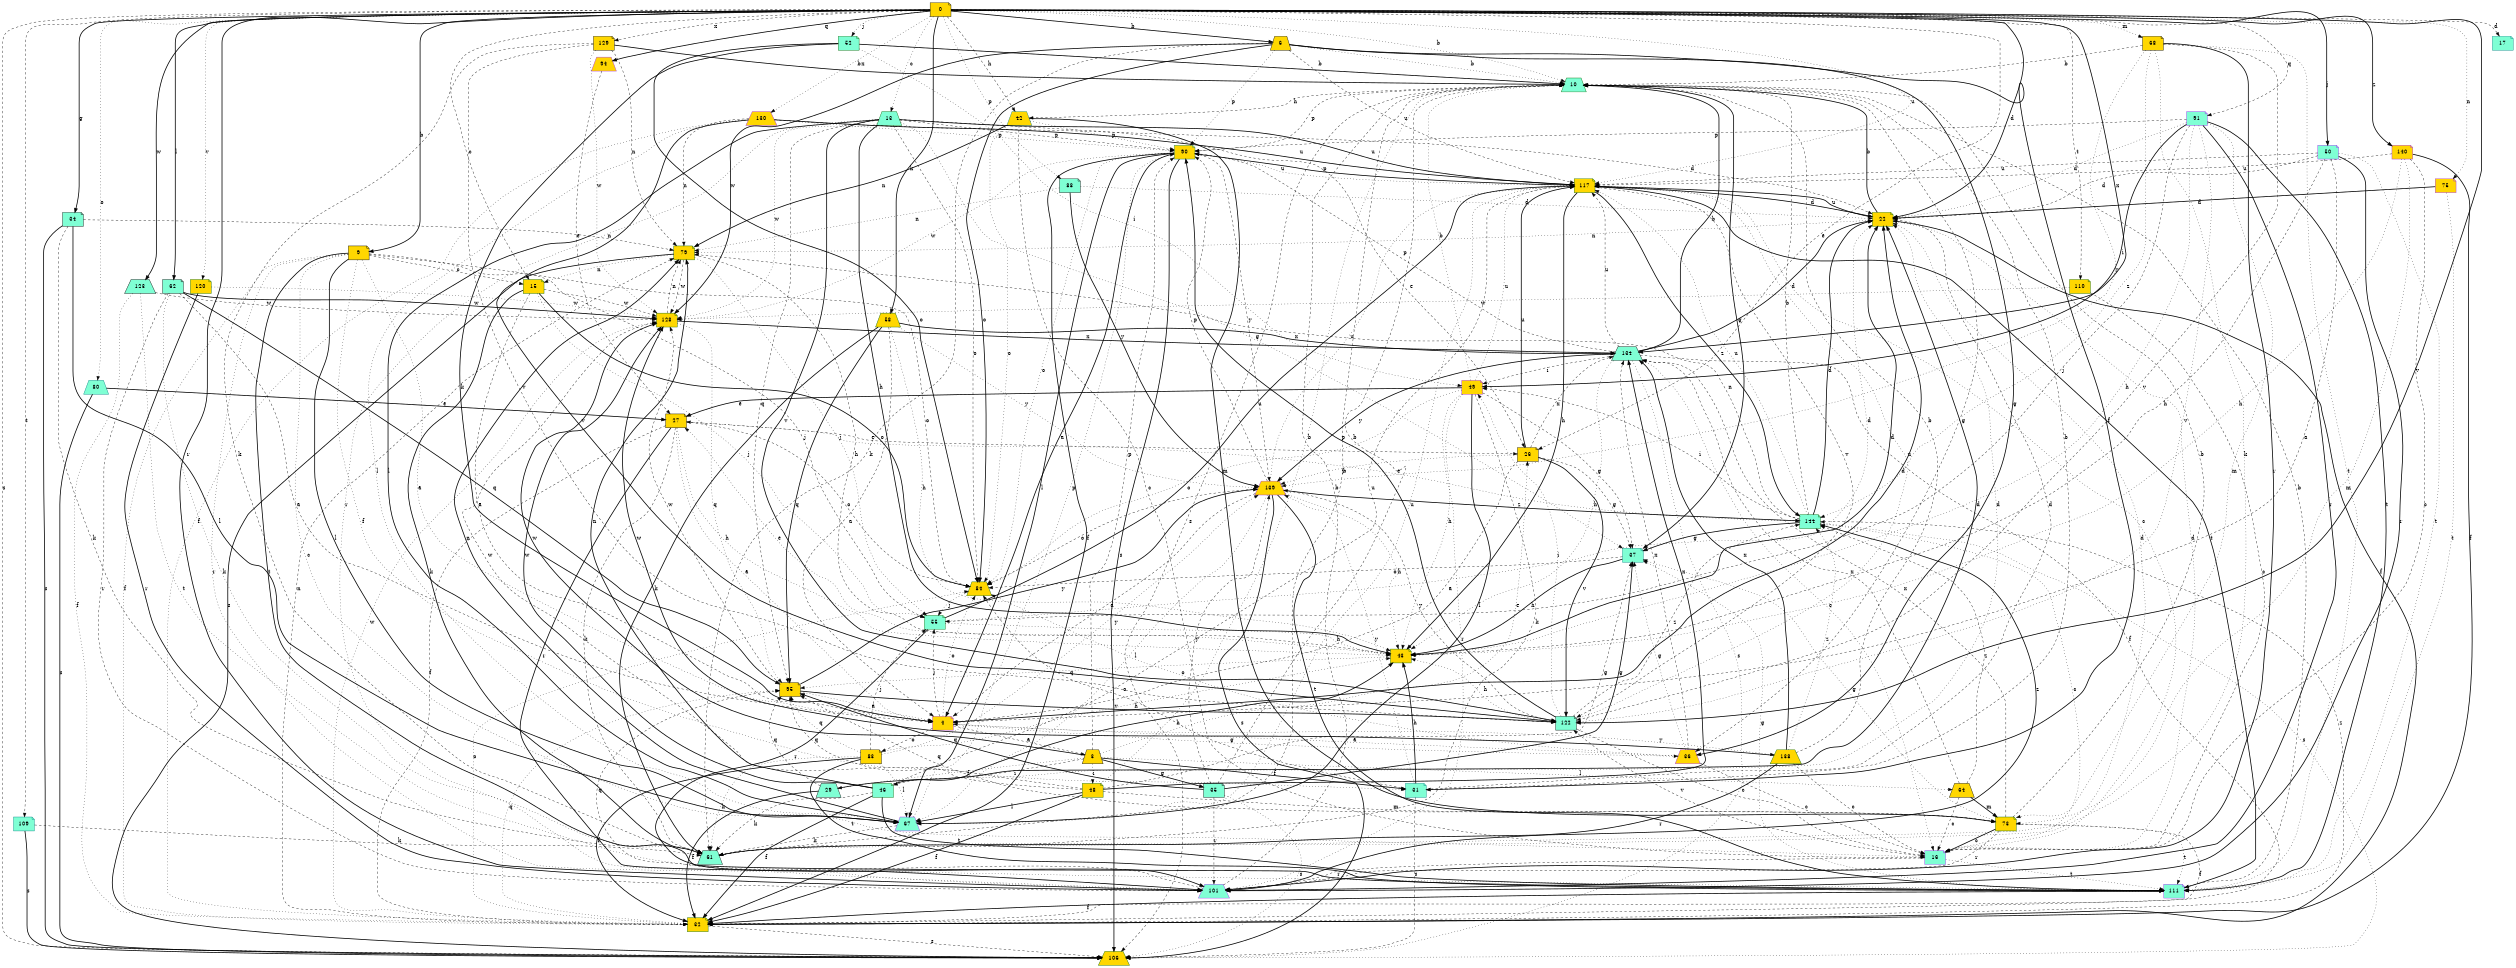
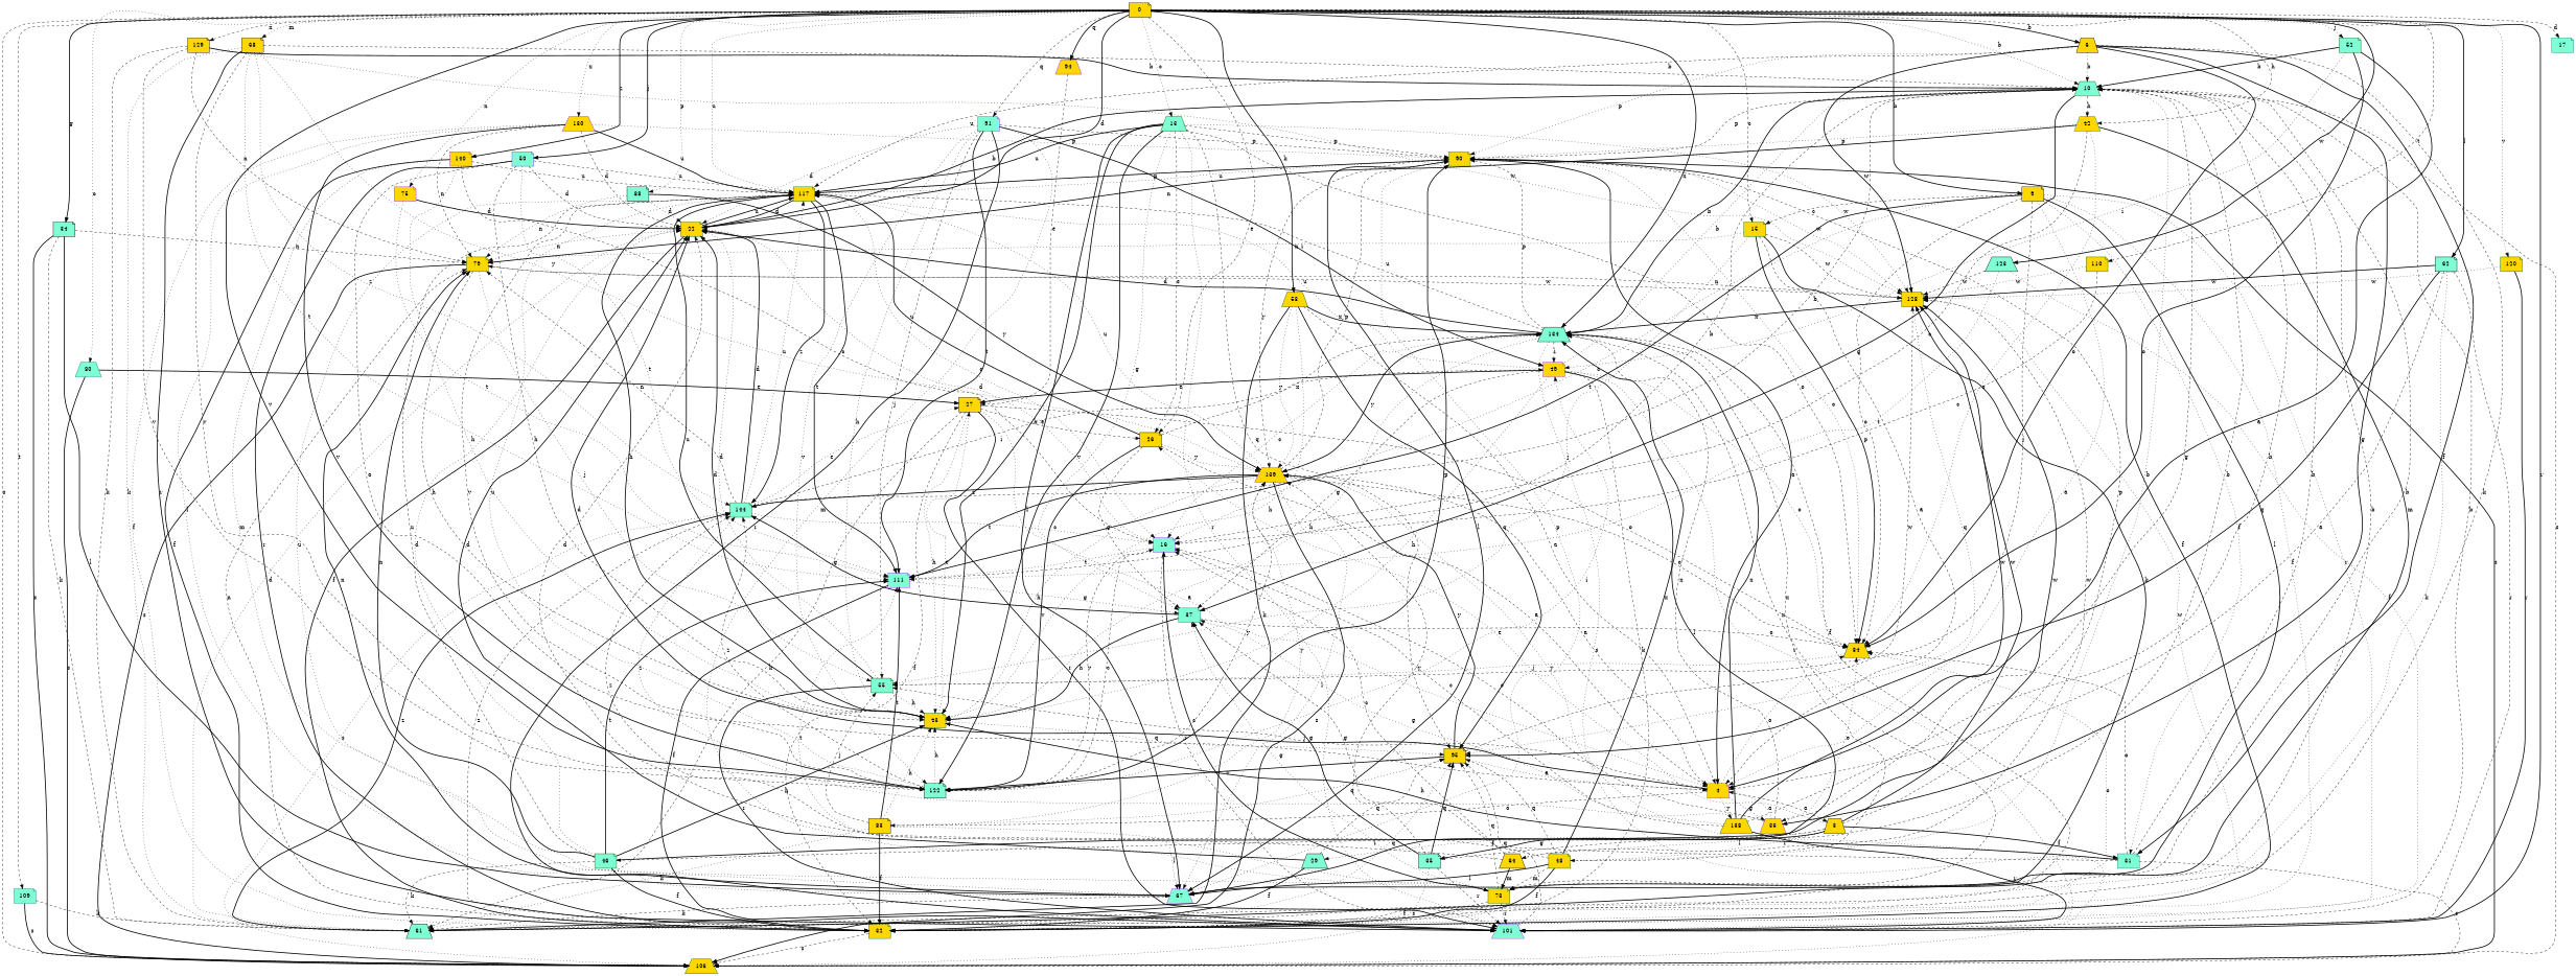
  strict digraph {
    node [color=darkgreen fillcolor=gold shape=note style=filled]
    edge [style=dashed]
    0 [color=black]
    6 [color=black shape=trapezium]
    9 [color=black]
    10 [fillcolor=aquamarine shape=trapezium]
    13 [fillcolor=aquamarine shape=trapezium]
    15
    17 [color=teal fillcolor=aquamarine]
    22
    26 [color=black]
    34 [color=black fillcolor=aquamarine]
    42 [color=teal shape=trapezium]
    50 [color=purple fillcolor=aquamarine]
    52 [fillcolor=aquamarine]
    58 [shape=trapezium]
    62 [color=black fillcolor=aquamarine]
    68 [color=black]
    75 [color=purple]
    80 [color=teal fillcolor=aquamarine shape=trapezium]
    88 [color=black fillcolor=aquamarine]
    91 [color=purple fillcolor=aquamarine]
    94 [color=purple shape=trapezium]
    101 [color=purple fillcolor=aquamarine shape=trapezium]
    106 [shape=trapezium]
    109 [color=teal fillcolor=aquamarine]
    110
    117
    120
    122 [color=black fillcolor=aquamarine]
    123 [color=black fillcolor=aquamarine shape=trapezium]
    129 [color=black]
    130 [color=purple shape=trapezium]
    134 [color=black fillcolor=aquamarine shape=trapezium]
    140 [color=purple]
    31 [color=teal fillcolor=aquamarine]
    90 [color=teal]
    128
    36 [color=purple shape=trapezium]
    84 [shape=trapezium]
    61 [color=black fillcolor=aquamarine shape=trapezium]
    4 [color=purple]
    55 [fillcolor=aquamarine]
    16 [color=purple fillcolor=aquamarine]
    32
    67 [color=purple fillcolor=aquamarine shape=trapezium]
    111 [color=purple fillcolor=aquamarine]
    37 [color=teal fillcolor=aquamarine]
    43
    95 [color=black]
    79
    139 [color=purple shape=trapezium]
    73
    49 [color=purple]
    144 [fillcolor=aquamarine]
    27 [color=black]
    3 [color=black shape=trapezium]
    29 [color=black fillcolor=aquamarine shape=trapezium]
    35 [color=black fillcolor=aquamarine]
    46 [fillcolor=aquamarine]
    48
    64 [color=black shape=trapezium]
    83 [color=black]
    138 [shape=trapezium]
    0 -> 6 [label=b style=bold]
    0 -> 9 [label=b style=bold]
    0 -> 10 [label=b style=dotted]
    0 -> 13 [label=c style=dotted]
    0 -> 15 [label=c]
    0 -> 17 [label=d]
    0 -> 22 [label=d style=bold]
    0 -> 26 [label=e]
    0 -> 34 [label=g style=bold]
    0 -> 42 [label=h]
    0 -> 50 [label=j style=bold]
    0 -> 52 [label=j style=dotted]
    0 -> 58 [label=k style=bold]
    0 -> 62 [label=l style=bold]
    0 -> 68 [label=m style=dotted]
    0 -> 75 [label=n style=dotted]
    0 -> 80 [label=o style=dotted]
    0 -> 88 [label=p style=dotted]
    0 -> 91 [label=q]
    0 -> 94 [label=q style=bold]
    0 -> 101 [label=r style=bold]
    0 -> 106 [label=s]
    0 -> 109 [label=t]
    0 -> 110 [label=t]
    0 -> 117 [label=u style=dotted]
    0 -> 120 [label=v style=dotted]
    0 -> 122 [label=v style=bold]
    0 -> 123 [label=w style=bold]
    0 -> 129 [label=x]
    0 -> 130 [label=x style=dotted]
    0 -> 134 [label=x style=bold]
    0 -> 140 [label=z style=bold]
    6 -> 10 [label=b style=dotted]
    6 -> 117 [label=u]
    6 -> 31 [label=f style=bold]
    6 -> 90 [label=p style=dotted]
    6 -> 128 [label=w style=bold]
    6 -> 36 [label=g style=bold]
    6 -> 84 [label=o style=bold]
    6 -> 61 [label=k]
    9 -> 15 [label=c]
    9 -> 101 [label=r style=dotted]
    9 -> 31 [label=f style=dotted]
    9 -> 84 [label=o]
    9 -> 4 [label=a style=dotted]
    9 -> 55 [label=j]
    9 -> 16 [label=c style=dotted]
    9 -> 32 [label=f style=dotted]
    9 -> 67 [label=l style=bold]
    9 -> 111 [label=t style=bold]
    10 -> 42 [label=h]
    10 -> 106 [label=s]
    10 -> 90 [label=p]
    10 -> 36 [label=g]
    10 -> 37 [label=g style=bold]
    13 -> 26 [label=e]
    13 -> 101 [label=r style=dotted]
    13 -> 117 [label=u style=bold]
    13 -> 122 [label=v style=bold]
    13 -> 90 [label=p]
    13 -> 128 [label=w style=dotted]
    13 -> 84 [label=o]
    13 -> 67 [label=l style=bold]
    13 -> 37 [label=g style=dotted]
    13 -> 43 [label=h style=bold]
    13 -> 95 [label=q]
    15 -> 128 [label=w]
-   15 -> 84 [label=o style=bold]
+   15 -> 84 [label=p style=bold]
    15 -> 61 [label=k style=bold]
    15 -> 4 [label=a]
    15 -> 55 [label=j style=dotted]
-   79 -> 15 [label=n style=dotted]
+   15 -> 79 [label=n style=dotted]
    22 -> 10 [label=b style=bold]
    22 -> 117 [label=u style=bold]
    22 -> 32 [label=f style=bold]
    22 -> 79 [label=n style=dotted]
    26 -> 117 [label=u style=bold]
    26 -> 122 [label=v style=bold]
    26 -> 134 [label=x]
    26 -> 4 [label=a]
    26 -> 37 [label=g]
    26 -> 139 [label=y style=dotted]
    34 -> 106 [label=s style=bold]
    34 -> 61 [label=k]
    34 -> 67 [label=l style=bold]
    34 -> 79 [label=n]
    42 -> 90 [label=p style=dotted]
    42 -> 84 [label=o style=dotted]
    42 -> 16 [label=c]
    42 -> 79 [label=n style=bold]
    42 -> 73 [label=m style=bold]
    50 -> 22 [label=d]
    50 -> 101 [label=r style=bold]
    50 -> 117 [label=u]
    50 -> 4 [label=a]
    50 -> 111 [label=t style=dotted]
    50 -> 43 [label=h]
    52 -> 10 [label=b style=bold]
    52 -> 84 [label=o style=bold]
-   52 -> 4 [label=k style=bold]
+   52 -> 4 [label=a style=bold]
    52 -> 49 [label=i style=dotted]
    58 -> 134 [label=x style=bold]
    58 -> 61 [label=k style=bold]
    58 -> 4 [label=a]
    58 -> 43 [label=h style=dotted]
    58 -> 95 [label=q style=bold]
    58 -> 139 [label=y style=dotted]
    62 -> 101 [label=r]
    62 -> 128 [label=w style=bold]
    62 -> 61 [label=k style=dotted]
    62 -> 4 [label=a]
    62 -> 95 [label=q style=bold]
    68 -> 10 [label=b]
    68 -> 101 [label=r style=bold]
    68 -> 122 [label=v]
    68 -> 61 [label=k style=dotted]
    68 -> 111 [label=t style=dotted]
    68 -> 139 [label=y style=dotted]
    68 -> 144 [label=z style=dotted]
    75 -> 22 [label=d style=bold]
    75 -> 111 [label=t style=dotted]
    80 -> 106 [label=s style=bold]
    80 -> 27 [label=e style=bold]
    88 -> 22 [label=d style=dotted]
    88 -> 79 [label=n style=dotted]
    88 -> 139 [label=y style=bold]
    91 -> 22 [label=d style=dotted]
    91 -> 101 [label=r style=bold]
    91 -> 122 [label=v style=dotted]
    91 -> 90 [label=p]
    91 -> 55 [label=j]
    91 -> 111 [label=t style=bold]
    91 -> 43 [label=h style=dotted]
    91 -> 73 [label=m style=dotted]
    91 -> 49 [label=i style=bold]
    94 -> 27 [label=e]
    101 -> 10 [label=b]
    101 -> 95 [label=q]
    109 -> 106 [label=s style=bold]
    109 -> 61 [label=k]
    110 -> 128 [label=w style=dotted]
    110 -> 16 [label=c]
    117 -> 22 [label=d style=bold]
    117 -> 122 [label=v]
    117 -> 90 [label=p style=bold]
    117 -> 16 [label=c style=dotted]
    117 -> 111 [label=t style=bold]
    117 -> 43 [label=h style=bold]
    117 -> 144 [label=z style=bold]
    120 -> 101 [label=r style=bold]
    120 -> 128 [label=w style=dotted]
    122 -> 117 [label=u style=dotted]
    122 -> 90 [label=p style=bold]
    122 -> 16 [label=c]
    122 -> 43 [label=h style=dotted]
    122 -> 139 [label=y]
    122 -> 49 [label=i style=dotted]
    122 -> 144 [label=z]
    123 -> 128 [label=w]
    123 -> 32 [label=f style=dotted]
    123 -> 111 [label=t style=dotted]
    129 -> 10 [label=b style=bold]
    129 -> 122 [label=v]
    129 -> 128 [label=w style=dotted]
    129 -> 61 [label=k]
    129 -> 79 [label=n]
    130 -> 22 [label=d]
    130 -> 117 [label=u style=bold]
    130 -> 122 [label=v style=bold]
    130 -> 90 [label=p style=dotted]
    130 -> 32 [label=f style=dotted]
    130 -> 67 [label=l style=dotted]
    130 -> 79 [label=n]
    134 -> 10 [label=b style=bold]
    134 -> 22 [label=d style=bold]
    134 -> 106 [label=s style=dotted]
    134 -> 117 [label=u]
    134 -> 90 [label=p]
    134 -> 16 [label=c style=dotted]
    134 -> 32 [label=f]
    134 -> 43 [label=h style=dotted]
    134 -> 139 [label=y style=bold]
    134 -> 49 [label=i]
    140 -> 117 [label=u]
    140 -> 16 [label=c]
    140 -> 32 [label=f style=bold]
    140 -> 43 [label=h style=dotted]
    140 -> 73 [label=m style=dotted]
    31 -> 10 [label=b]
    31 -> 22 [label=d]
    31 -> 106 [label=s]
    31 -> 84 [label=o]
    31 -> 43 [label=h style=bold]
    31 -> 139 [label=y style=dotted]
    90 -> 106 [label=s style=bold]
    90 -> 117 [label=u style=dotted]
    90 -> 128 [label=w style=dotted]
    90 -> 84 [label=o style=dotted]
    90 -> 4 [label=a style=bold]
    90 -> 32 [label=f style=bold]
    90 -> 67 [label=l style=bold]
    90 -> 139 [label=y]
    128 -> 134 [label=x style=bold]
    128 -> 95 [label=q style=dotted]
    128 -> 79 [label=n]
    36 -> 134 [label=x]
    36 -> 84 [label=o style=dotted]
    36 -> 4 [label=a style=dotted]
    36 -> 16 [label=c]
    36 -> 37 [label=g style=dotted]
    84 -> 55 [label=j style=dotted]
    61 -> 10 [label=b]
    61 -> 22 [label=d style=dotted]
    61 -> 144 [label=z style=bold]
    4 -> 22 [label=d style=bold]
    4 -> 36 [label=g style=dotted]
    4 -> 84 [label=o style=dotted]
    4 -> 55 [label=j]
    4 -> 3 [label=a]
    4 -> 83 [label=o]
    4 -> 138 [label=y style=dotted]
    55 -> 22 [label=d style=dotted]
    55 -> 101 [label=r style=bold]
    55 -> 117 [label=u style=bold]
    55 -> 43 [label=h style=dotted]
    16 -> 22 [label=d style=dotted]
    16 -> 101 [label=r]
    16 -> 122 [label=v]
    16 -> 111 [label=t style=dotted]
    32 -> 106 [label=s]
    32 -> 128 [label=w style=dotted]
    32 -> 84 [label=o style=dotted]
    32 -> 95 [label=q style=dotted]
    32 -> 79 [label=n]
    32 -> 144 [label=z]
    67 -> 117 [label=u style=dotted]
    67 -> 90 [label=p style=dotted]
    67 -> 61 [label=k]
    67 -> 79 [label=n style=bold]
    111 -> 10 [label=b]
    111 -> 32 [label=f style=bold]
    111 -> 37 [label=g style=dotted]
    37 -> 84 [label=o]
    37 -> 43 [label=h style=bold]
    43 -> 22 [label=d style=bold]
    43 -> 95 [label=q style=dotted]
    43 -> 27 [label=e style=dotted]
    95 -> 122 [label=v style=bold]
    95 -> 128 [label=w]
    95 -> 4 [label=a style=dotted]
    95 -> 139 [label=y style=bold]
    79 -> 106 [label=s style=bold]
    79 -> 128 [label=w]
    79 -> 55 [label=j style=dotted]
    79 -> 43 [label=h]
    139 -> 106 [label=s style=bold]
    139 -> 117 [label=u style=dotted]
    139 -> 90 [label=p]
    139 -> 84 [label=o]
    139 -> 4 [label=a]
    139 -> 67 [label=l style=dotted]
    139 -> 111 [label=t style=bold]
    139 -> 43 [label=h style=dotted]
    139 -> 144 [label=z style=bold]
    73 -> 10 [label=b]
    73 -> 101 [label=r]
    73 -> 134 [label=x]
    73 -> 16 [label=c style=bold]
    73 -> 32 [label=f]
    73 -> 111 [label=t style=dotted]
    73 -> 37 [label=g style=dotted]
    73 -> 95 [label=q]
    49 -> 10 [label=b style=dotted]
    49 -> 101 [label=r style=dotted]
    49 -> 117 [label=u style=dotted]
    49 -> 84 [label=o style=dotted]
    49 -> 61 [label=k]
    49 -> 67 [label=l style=bold]
    49 -> 37 [label=g]
    49 -> 43 [label=h style=dotted]
    49 -> 27 [label=e style=bold]
    144 -> 10 [label=b]
    144 -> 22 [label=d style=bold]
    144 -> 106 [label=s style=dotted]
    144 -> 117 [label=u style=dotted]
    144 -> 16 [label=c style=dotted]
-   144 -> 37 [label=g style=bold]
+   37 -> 144 [label=g style=bold]
    144 -> 79 [label=n]
    144 -> 49 [label=i]
    144 -> 27 [label=e style=dotted]
    27 -> 26 [label=e]
    27 -> 101 [label=r style=bold]
    27 -> 84 [label=o]
    27 -> 61 [label=k]
    27 -> 4 [label=a style=dotted]
    27 -> 32 [label=f]
    27 -> 43 [label=h style=dotted]
    3 -> 26 [label=e style=dotted]
    3 -> 31 [label=f style=bold]
    3 -> 90 [label=p]
    3 -> 128 [label=w style=bold]
    3 -> 29 [label=f style=dotted]
    3 -> 35 [label=g style=bold]
    3 -> 46 [label=i]
    3 -> 48 [label=i style=dotted]
    3 -> 64 [label=l style=dotted]
    29 -> 22 [label=d style=bold]
    29 -> 32 [label=f style=bold]
    29 -> 95 [label=q]
    35 -> 10 [label=b]
    35 -> 101 [label=r]
    35 -> 106 [label=s style=dotted]
    35 -> 37 [label=g style=bold]
    35 -> 95 [label=q style=bold]
    35 -> 139 [label=y]
    46 -> 22 [label=d style=dotted]
    46 -> 117 [label=u]
    46 -> 128 [label=w style=bold]
    46 -> 61 [label=k]
    46 -> 32 [label=f style=bold]
    46 -> 111 [label=t style=bold]
    46 -> 43 [label=h style=bold]
    46 -> 79 [label=n style=bold]
    48 -> 10 [label=b style=dotted]
    48 -> 134 [label=x style=bold]
    48 -> 128 [label=w]
    48 -> 32 [label=f style=bold]
    48 -> 67 [label=l style=bold]
    48 -> 37 [label=g]
    48 -> 95 [label=q]
    48 -> 73 [label=m]
    64 -> 134 [label=x]
    64 -> 16 [label=c]
    64 -> 73 [label=m style=bold]
    64 -> 144 [label=z]
    83 -> 61 [label=k style=dotted]
    83 -> 55 [label=j]
    83 -> 32 [label=f style=bold]
    83 -> 67 [label=l style=dotted]
    83 -> 111 [label=t style=bold]
    83 -> 43 [label=h style=dotted]
    83 -> 95 [label=q style=dotted]
    83 -> 139 [label=y style=dotted]
    138 -> 10 [label=b]
    138 -> 101 [label=r style=bold]
    138 -> 134 [label=x style=bold]
    138 -> 128 [label=w style=bold]
    138 -> 16 [label=c]
    138 -> 144 [label=z style=dotted]
  }
